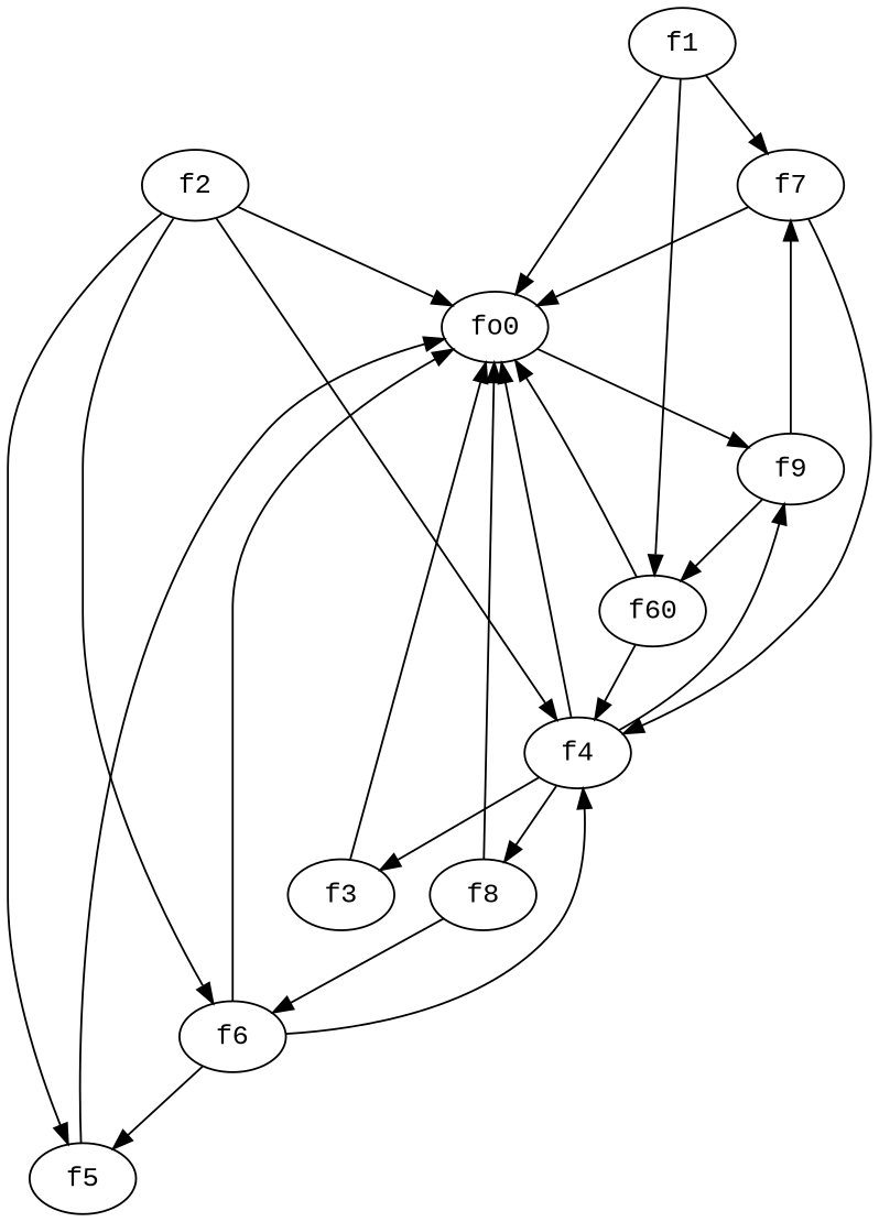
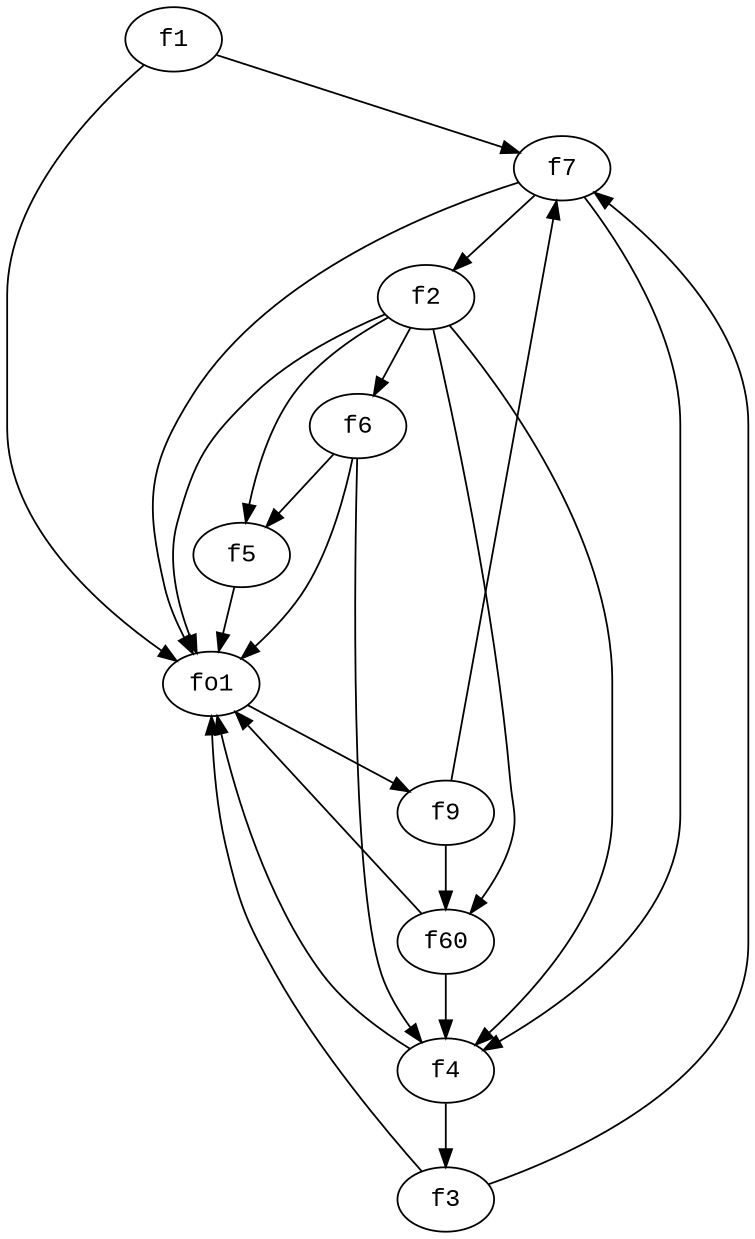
  strict digraph {
    fontname="Liberation Mono"
    node [fontname="Liberation Mono"]
    edge [fontname="Liberation Mono" weight=2]
    f1
    f7
-   fo1 [label=fo0]
+   fo1
    f4
    f3
-   f8
    f9
    f2
    f5
    f6
    n11 [label=f60]
    f1 -> f7
    f1 -> fo1
    f7 -> fo1
    f7 -> f4
+   f7 -> f2
    fo1 -> f9
    f4 -> fo1
    f4 -> f3
-   f4 -> f8
-   f4 -> f9
+   f3 -> f7
    f3 -> fo1
-   f8 -> fo1
-   f8 -> f6
    f9 -> f7
    f9 -> n11
    f2 -> fo1
    f2 -> f4
    f2 -> f5
    f2 -> f6
-   f1 -> n11
+   f2 -> n11
    f5 -> fo1
    f6 -> fo1
    f6 -> f4
    f6 -> f5
    n11 -> fo1
    n11 -> f4
  }
